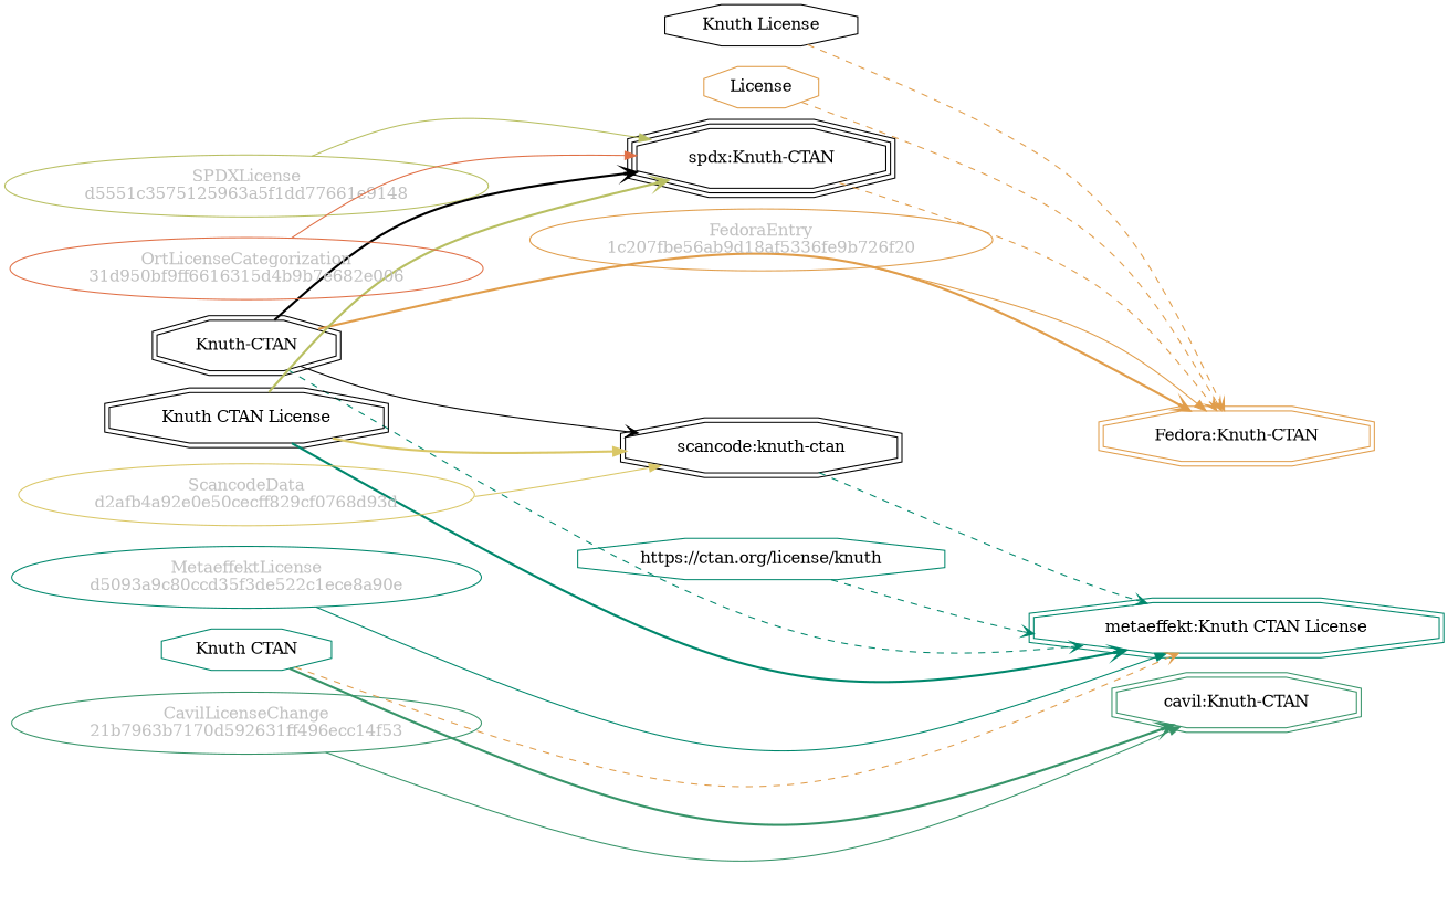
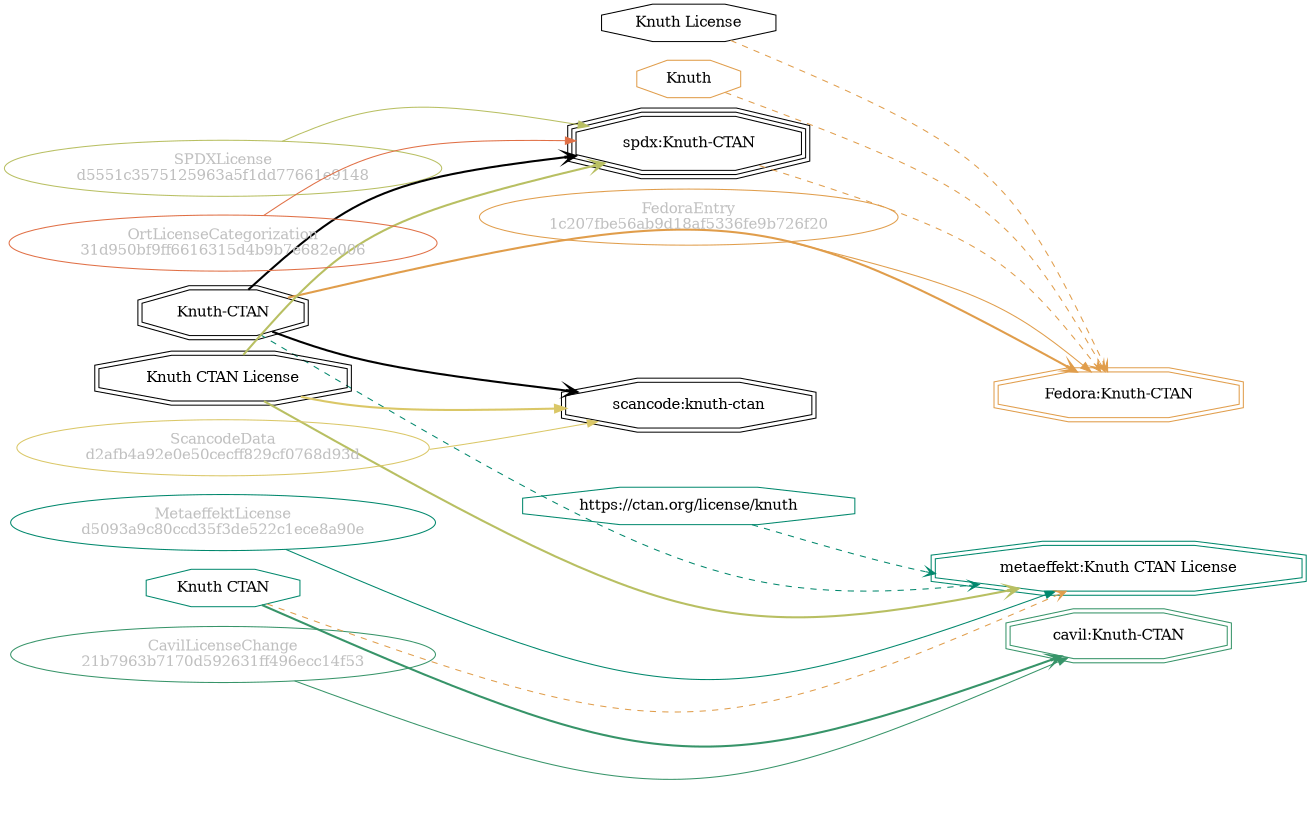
  strict digraph {
    rankdir=LR
    splines=curved
    node [shape=ellipse]
    edge [color="#e09d4b" weight=0.5 arrowhead=vee style=dashed]
    n1 [color="#b8bf62" fillcolor="beige;1" fontcolor=gray label="SPDXLicense\nd5551c3575125963a5f1dd77661e9148"]
    n2 [label="spdx:Knuth-CTAN" shape=tripleoctagon]
    n3 [color="#e09d4b" label="Fedora:Knuth-CTAN" shape=doubleoctagon]
    n4 [color="#00876c" label="metaeffekt:Knuth CTAN License" shape=doubleoctagon]
    n5 [label="Knuth-CTAN" shape=doubleoctagon]
    n6 [label="scancode:knuth-ctan" shape=doubleoctagon]
    n7 [color="#379469" label="cavil:Knuth-CTAN" shape=doubleoctagon]
    n8 [label="Knuth CTAN License" shape=doubleoctagon]
    n9 [color="#e09d4b" fillcolor="beige;1" fontcolor=gray label="FedoraEntry\n1c207fbe56ab9d18af5336fe9b726f20"]
    n10 [color=black label="Knuth License" shape=octagon]
-   n11 [color="#e09d4b" label=License shape=octagon]
+   n11 [color="#e09d4b" label=Knuth shape=octagon]
    n12 [color="#dac767" fillcolor="beige;1" fontcolor=gray label="ScancodeData\nd2afb4a92e0e50cecff829cf0768d93d"]
    n13 [color="#e06f45" fillcolor="beige;1" fontcolor=gray label="OrtLicenseCategorization\n31d950bf9ff6616315d4b9b7e682e006"]
    n14 [color="#379469" fillcolor="beige;1" fontcolor=gray label="CavilLicenseChange\n21b7963b7170d592631ff496ecc14f53"]
    n15 [color="#00876c" fillcolor="beige;1" fontcolor=gray label="MetaeffektLicense\nd5093a9c80ccd35f3de522c1ece8a90e"]
    n16 [color="#00876c" label="Knuth CTAN" shape=octagon]
    n17 [color="#00876c" label="https://ctan.org/license/knuth" shape=octagon]
    n1 -> n2 [color="#b8bf62" arrowhead="" style=""]
    n2 -> n3 [weight=0.7]
    n5 -> n2 [style=bold weight=0.7 color=""]
    n5 -> n3 [style=bold weight=0.7]
    n5 -> n4 [color="#00876c"]
-   n5 -> n6 [style=solid weight=0.7 color=""]
-   n6 -> n4 [color="#00876c"]
+   n5 -> n6 [style=bold weight=0.7 color=""]
    n8 -> n2 [color="#b8bf62" style=bold weight=0.7]
-   n8 -> n4 [color="#00876c" style=bold weight=0.7]
+   n8 -> n4 [color="#b8bf62" style=bold weight=0.7]
    n8 -> n6 [arrowhead=normal color="#dac767" style=bold weight=0.7]
    n9 -> n3 [arrowhead="" style=""]
    n10 -> n3
    n11 -> n3
    n12 -> n6 [color="#dac767" arrowhead="" style=""]
    n13 -> n2 [color="#e06f45" arrowhead="" style=""]
    n14 -> n7 [color="#379469" arrowhead="" style=""]
    n15 -> n4 [color="#00876c" arrowhead="" style=""]
    n16 -> n4
    n16 -> n7 [color="#379469" style=bold weight=0.7]
    n17 -> n4 [color="#00876c"]
  }
